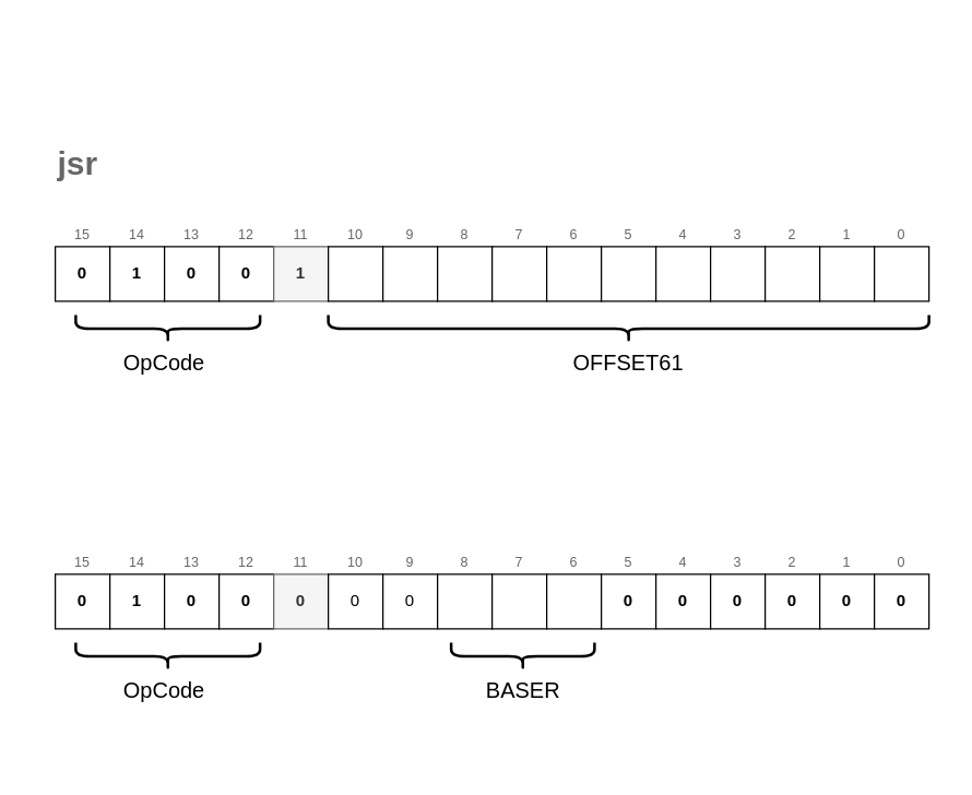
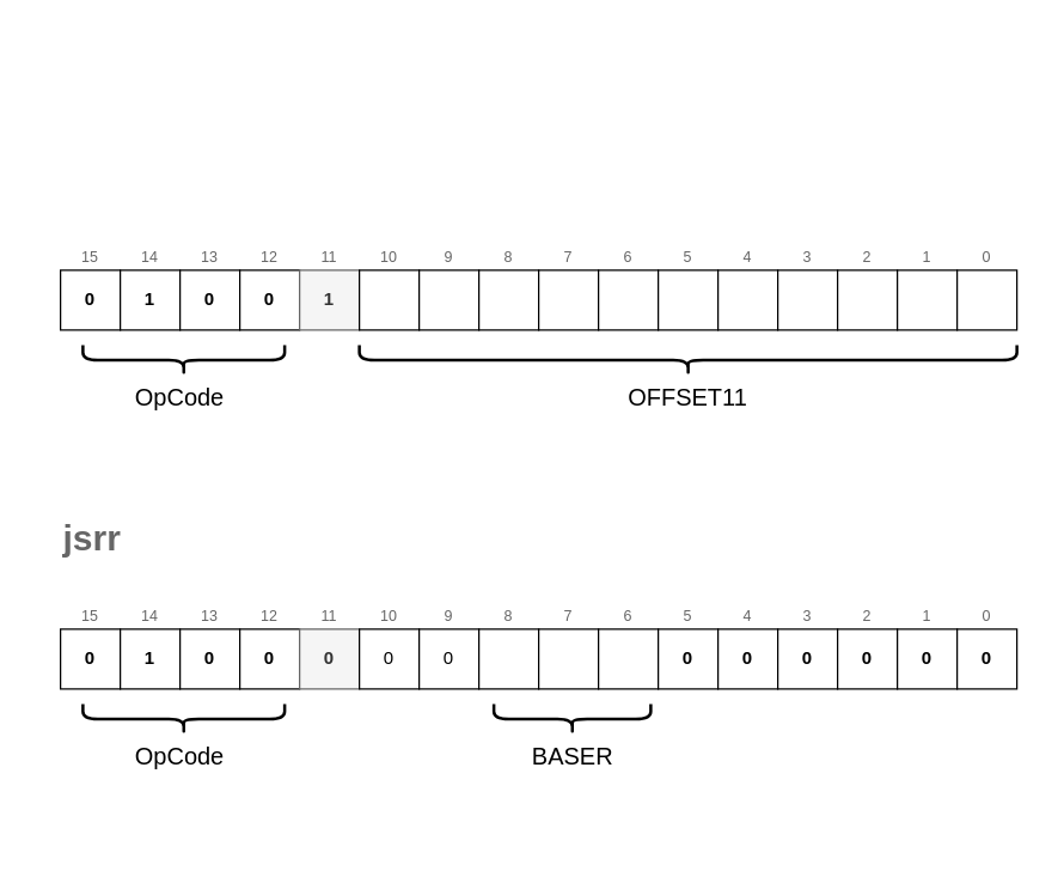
  <mxCell id="0" />
  <mxCell id="1" parent="0" />
  <mxCell id="2" value="0" style="rounded=0;whiteSpace=wrap;html=1;fontStyle=1;" parent="1" vertex="1"><mxGeometry x="40" y="180" width="40" height="40" as="geometry" /></mxCell>
  <mxCell id="3" value="1" style="rounded=0;whiteSpace=wrap;html=1;fontStyle=1;" parent="1" vertex="1"><mxGeometry x="80" y="180" width="40" height="40" as="geometry" /></mxCell>
  <mxCell id="4" value="0" style="rounded=0;whiteSpace=wrap;html=1;fontStyle=1;" parent="1" vertex="1"><mxGeometry x="120" y="180" width="40" height="40" as="geometry" /></mxCell>
  <mxCell id="5" value="0" style="rounded=0;whiteSpace=wrap;html=1;fontStyle=1;" parent="1" vertex="1"><mxGeometry x="160" y="180" width="40" height="40" as="geometry" /></mxCell>
  <mxCell id="6" value="1" style="rounded=0;whiteSpace=wrap;html=1;fontStyle=1;fillColor=#f5f5f5;fontColor=#333333;strokeColor=#666666;" parent="1" vertex="1"><mxGeometry x="200" y="180" width="40" height="40" as="geometry" /></mxCell>
  <mxCell id="7" value="" style="rounded=0;whiteSpace=wrap;html=1;" parent="1" vertex="1"><mxGeometry x="240" y="180" width="40" height="40" as="geometry" /></mxCell>
  <mxCell id="8" value="" style="rounded=0;whiteSpace=wrap;html=1;" parent="1" vertex="1"><mxGeometry x="280" y="180" width="40" height="40" as="geometry" /></mxCell>
  <mxCell id="9" value="" style="rounded=0;whiteSpace=wrap;html=1;" parent="1" vertex="1"><mxGeometry x="320" y="180" width="40" height="40" as="geometry" /></mxCell>
  <mxCell id="10" value="" style="rounded=0;whiteSpace=wrap;html=1;" parent="1" vertex="1"><mxGeometry x="360" y="180" width="40" height="40" as="geometry" /></mxCell>
  <mxCell id="11" value="" style="rounded=0;whiteSpace=wrap;html=1;" parent="1" vertex="1"><mxGeometry x="400" y="180" width="40" height="40" as="geometry" /></mxCell>
  <mxCell id="12" value="" style="rounded=0;whiteSpace=wrap;html=1;fontStyle=1" parent="1" vertex="1"><mxGeometry x="440" y="180" width="40" height="40" as="geometry" /></mxCell>
  <mxCell id="13" value="" style="rounded=0;whiteSpace=wrap;html=1;fontStyle=1" parent="1" vertex="1"><mxGeometry x="480" y="180" width="40" height="40" as="geometry" /></mxCell>
  <mxCell id="14" value="" style="rounded=0;whiteSpace=wrap;html=1;fontStyle=1" parent="1" vertex="1"><mxGeometry x="520" y="180" width="40" height="40" as="geometry" /></mxCell>
  <mxCell id="15" value="" style="rounded=0;whiteSpace=wrap;html=1;" parent="1" vertex="1"><mxGeometry x="560" y="180" width="40" height="40" as="geometry" /></mxCell>
  <mxCell id="16" value="" style="rounded=0;whiteSpace=wrap;html=1;" parent="1" vertex="1"><mxGeometry x="600" y="180" width="40" height="40" as="geometry" /></mxCell>
  <mxCell id="17" value="" style="rounded=0;whiteSpace=wrap;html=1;" parent="1" vertex="1"><mxGeometry x="640" y="180" width="40" height="40" as="geometry" /></mxCell>
  <mxCell id="18" value="" style="shape=curlyBracket;whiteSpace=wrap;html=1;rounded=1;fontSize=16;strokeWidth=2;fillColor=none;rotation=-90;" parent="1" vertex="1"><mxGeometry x="112.5" y="172.5" width="20" height="135" as="geometry" /></mxCell>
  <mxCell id="19" value="OpCode" style="text;html=1;strokeColor=none;fillColor=none;align=center;verticalAlign=middle;whiteSpace=wrap;rounded=0;fontSize=16;" parent="1" vertex="1"><mxGeometry x="90" y="250" width="60" height="30" as="geometry" /></mxCell>
  <mxCell id="20" value="0" style="text;html=1;strokeColor=none;fillColor=none;align=center;verticalAlign=bottom;whiteSpace=wrap;rounded=0;fontSize=10;fontColor=#666666;" parent="1" vertex="1"><mxGeometry x="640" y="150" width="40" height="30" as="geometry" /></mxCell>
  <mxCell id="21" value="1" style="text;html=1;strokeColor=none;fillColor=none;align=center;verticalAlign=bottom;whiteSpace=wrap;rounded=0;fontSize=10;fontColor=#666666;" parent="1" vertex="1"><mxGeometry x="600" y="150" width="40" height="30" as="geometry" /></mxCell>
  <mxCell id="22" value="2" style="text;html=1;strokeColor=none;fillColor=none;align=center;verticalAlign=bottom;whiteSpace=wrap;rounded=0;fontSize=10;fontColor=#666666;" parent="1" vertex="1"><mxGeometry x="560" y="150" width="40" height="30" as="geometry" /></mxCell>
  <mxCell id="23" value="3" style="text;html=1;strokeColor=none;fillColor=none;align=center;verticalAlign=bottom;whiteSpace=wrap;rounded=0;fontSize=10;fontColor=#666666;" parent="1" vertex="1"><mxGeometry x="520" y="150" width="40" height="30" as="geometry" /></mxCell>
  <mxCell id="24" value="4" style="text;html=1;strokeColor=none;fillColor=none;align=center;verticalAlign=bottom;whiteSpace=wrap;rounded=0;fontSize=10;fontColor=#666666;" parent="1" vertex="1"><mxGeometry x="480" y="150" width="40" height="30" as="geometry" /></mxCell>
  <mxCell id="25" value="5" style="text;html=1;strokeColor=none;fillColor=none;align=center;verticalAlign=bottom;whiteSpace=wrap;rounded=0;fontSize=10;fontColor=#666666;" parent="1" vertex="1"><mxGeometry x="440" y="150" width="40" height="30" as="geometry" /></mxCell>
  <mxCell id="26" value="6" style="text;html=1;strokeColor=none;fillColor=none;align=center;verticalAlign=bottom;whiteSpace=wrap;rounded=0;fontSize=10;fontColor=#666666;" parent="1" vertex="1"><mxGeometry x="400" y="150" width="40" height="30" as="geometry" /></mxCell>
  <mxCell id="27" value="7" style="text;html=1;strokeColor=none;fillColor=none;align=center;verticalAlign=bottom;whiteSpace=wrap;rounded=0;fontSize=10;fontColor=#666666;" parent="1" vertex="1"><mxGeometry x="360" y="150" width="40" height="30" as="geometry" /></mxCell>
  <mxCell id="28" value="8" style="text;html=1;strokeColor=none;fillColor=none;align=center;verticalAlign=bottom;whiteSpace=wrap;rounded=0;fontSize=10;fontColor=#666666;" parent="1" vertex="1"><mxGeometry x="320" y="150" width="40" height="30" as="geometry" /></mxCell>
  <mxCell id="29" value="9" style="text;html=1;strokeColor=none;fillColor=none;align=center;verticalAlign=bottom;whiteSpace=wrap;rounded=0;fontSize=10;fontColor=#666666;" parent="1" vertex="1"><mxGeometry x="280" y="150" width="40" height="30" as="geometry" /></mxCell>
  <mxCell id="30" value="10" style="text;html=1;strokeColor=none;fillColor=none;align=center;verticalAlign=bottom;whiteSpace=wrap;rounded=0;fontSize=10;fontColor=#666666;" parent="1" vertex="1"><mxGeometry x="240" y="150" width="40" height="30" as="geometry" /></mxCell>
  <mxCell id="31" value="11" style="text;html=1;strokeColor=none;fillColor=none;align=center;verticalAlign=bottom;whiteSpace=wrap;rounded=0;fontSize=10;fontColor=#666666;" parent="1" vertex="1"><mxGeometry x="200" y="150" width="40" height="30" as="geometry" /></mxCell>
  <mxCell id="32" value="12" style="text;html=1;strokeColor=none;fillColor=none;align=center;verticalAlign=bottom;whiteSpace=wrap;rounded=0;fontSize=10;fontColor=#666666;" parent="1" vertex="1"><mxGeometry x="160" y="150" width="40" height="30" as="geometry" /></mxCell>
  <mxCell id="33" value="13" style="text;html=1;strokeColor=none;fillColor=none;align=center;verticalAlign=bottom;whiteSpace=wrap;rounded=0;fontSize=10;fontColor=#666666;" parent="1" vertex="1"><mxGeometry x="120" y="150" width="40" height="30" as="geometry" /></mxCell>
  <mxCell id="34" value="14" style="text;html=1;strokeColor=none;fillColor=none;align=center;verticalAlign=bottom;whiteSpace=wrap;rounded=0;fontSize=10;fontColor=#666666;" parent="1" vertex="1"><mxGeometry x="80" y="150" width="40" height="30" as="geometry" /></mxCell>
  <mxCell id="35" value="15" style="text;html=1;strokeColor=none;fillColor=none;align=center;verticalAlign=bottom;whiteSpace=wrap;rounded=0;fontSize=10;fontColor=#666666;" parent="1" vertex="1"><mxGeometry x="40" y="150" width="40" height="30" as="geometry" /></mxCell>
- <mxCell id="36" value="jsr" style="text;strokeColor=none;fillColor=none;html=1;fontSize=24;fontStyle=1;verticalAlign=middle;align=left;fontColor=#666666;" parent="1" vertex="1"><mxGeometry x="40" y="100" width="100" height="40" as="geometry" /></mxCell>
  <mxCell id="37" value="" style="shape=curlyBracket;whiteSpace=wrap;html=1;rounded=1;fontSize=16;strokeWidth=2;fillColor=none;rotation=-90;" parent="1" vertex="1"><mxGeometry x="450" y="20" width="20" height="440" as="geometry" /></mxCell>
- <mxCell id="38" value="OFFSET61" style="text;html=1;strokeColor=none;fillColor=none;align=center;verticalAlign=middle;whiteSpace=wrap;rounded=0;fontSize=16;" parent="1" vertex="1"><mxGeometry x="430" y="250" width="60" height="30" as="geometry" /></mxCell>
+ <mxCell id="38" value="OFFSET11" style="text;html=1;strokeColor=none;fillColor=none;align=center;verticalAlign=middle;whiteSpace=wrap;rounded=0;fontSize=16;" parent="1" vertex="1"><mxGeometry x="430" y="250" width="60" height="30" as="geometry" /></mxCell>
  <mxCell id="39" value="" style="rounded=0;whiteSpace=wrap;html=1;fontSize=10;fontColor=#666666;strokeWidth=2;fillColor=none;strokeColor=none;" vertex="1" parent="1"><mxGeometry x="20" y="80" width="670" height="480" as="geometry" /></mxCell>
  <mxCell id="40" value="0" style="rounded=0;whiteSpace=wrap;html=1;fontStyle=1;" vertex="1" parent="1"><mxGeometry x="40" y="420" width="40" height="40" as="geometry" /></mxCell>
  <mxCell id="41" value="1" style="rounded=0;whiteSpace=wrap;html=1;fontStyle=1;" vertex="1" parent="1"><mxGeometry x="80" y="420" width="40" height="40" as="geometry" /></mxCell>
  <mxCell id="42" value="0" style="rounded=0;whiteSpace=wrap;html=1;fontStyle=1;" vertex="1" parent="1"><mxGeometry x="120" y="420" width="40" height="40" as="geometry" /></mxCell>
  <mxCell id="43" value="0" style="rounded=0;whiteSpace=wrap;html=1;fontStyle=1;" vertex="1" parent="1"><mxGeometry x="160" y="420" width="40" height="40" as="geometry" /></mxCell>
  <mxCell id="44" value="0" style="rounded=0;whiteSpace=wrap;html=1;fontStyle=1;fillColor=#f5f5f5;fontColor=#333333;strokeColor=#666666;" vertex="1" parent="1"><mxGeometry x="200" y="420" width="40" height="40" as="geometry" /></mxCell>
  <mxCell id="45" value="0" style="rounded=0;whiteSpace=wrap;html=1;" vertex="1" parent="1"><mxGeometry x="240" y="420" width="40" height="40" as="geometry" /></mxCell>
  <mxCell id="46" value="0" style="rounded=0;whiteSpace=wrap;html=1;" vertex="1" parent="1"><mxGeometry x="280" y="420" width="40" height="40" as="geometry" /></mxCell>
  <mxCell id="47" value="" style="rounded=0;whiteSpace=wrap;html=1;" vertex="1" parent="1"><mxGeometry x="320" y="420" width="40" height="40" as="geometry" /></mxCell>
  <mxCell id="48" value="" style="rounded=0;whiteSpace=wrap;html=1;" vertex="1" parent="1"><mxGeometry x="360" y="420" width="40" height="40" as="geometry" /></mxCell>
  <mxCell id="49" value="" style="rounded=0;whiteSpace=wrap;html=1;" vertex="1" parent="1"><mxGeometry x="400" y="420" width="40" height="40" as="geometry" /></mxCell>
  <mxCell id="50" value="0" style="rounded=0;whiteSpace=wrap;html=1;fontStyle=1" vertex="1" parent="1"><mxGeometry x="440" y="420" width="40" height="40" as="geometry" /></mxCell>
  <mxCell id="51" value="0" style="rounded=0;whiteSpace=wrap;html=1;fontStyle=1" vertex="1" parent="1"><mxGeometry x="480" y="420" width="40" height="40" as="geometry" /></mxCell>
  <mxCell id="52" value="0" style="rounded=0;whiteSpace=wrap;html=1;fontStyle=1" vertex="1" parent="1"><mxGeometry x="520" y="420" width="40" height="40" as="geometry" /></mxCell>
  <mxCell id="53" value="0" style="rounded=0;whiteSpace=wrap;html=1;fontStyle=1" vertex="1" parent="1"><mxGeometry x="560" y="420" width="40" height="40" as="geometry" /></mxCell>
  <mxCell id="54" value="0" style="rounded=0;whiteSpace=wrap;html=1;fontStyle=1" vertex="1" parent="1"><mxGeometry x="600" y="420" width="40" height="40" as="geometry" /></mxCell>
  <mxCell id="55" value="0" style="rounded=0;whiteSpace=wrap;html=1;fontStyle=1" vertex="1" parent="1"><mxGeometry x="640" y="420" width="40" height="40" as="geometry" /></mxCell>
  <mxCell id="56" value="" style="shape=curlyBracket;whiteSpace=wrap;html=1;rounded=1;fontSize=16;strokeWidth=2;fillColor=none;rotation=-90;" vertex="1" parent="1"><mxGeometry x="112.5" y="412.5" width="20" height="135" as="geometry" /></mxCell>
  <mxCell id="57" value="OpCode" style="text;html=1;strokeColor=none;fillColor=none;align=center;verticalAlign=middle;whiteSpace=wrap;rounded=0;fontSize=16;" vertex="1" parent="1"><mxGeometry x="90" y="490" width="60" height="30" as="geometry" /></mxCell>
  <mxCell id="58" value="0" style="text;html=1;strokeColor=none;fillColor=none;align=center;verticalAlign=bottom;whiteSpace=wrap;rounded=0;fontSize=10;fontColor=#666666;" vertex="1" parent="1"><mxGeometry x="640" y="390" width="40" height="30" as="geometry" /></mxCell>
  <mxCell id="59" value="1" style="text;html=1;strokeColor=none;fillColor=none;align=center;verticalAlign=bottom;whiteSpace=wrap;rounded=0;fontSize=10;fontColor=#666666;" vertex="1" parent="1"><mxGeometry x="600" y="390" width="40" height="30" as="geometry" /></mxCell>
  <mxCell id="60" value="2" style="text;html=1;strokeColor=none;fillColor=none;align=center;verticalAlign=bottom;whiteSpace=wrap;rounded=0;fontSize=10;fontColor=#666666;" vertex="1" parent="1"><mxGeometry x="560" y="390" width="40" height="30" as="geometry" /></mxCell>
  <mxCell id="61" value="3" style="text;html=1;strokeColor=none;fillColor=none;align=center;verticalAlign=bottom;whiteSpace=wrap;rounded=0;fontSize=10;fontColor=#666666;" vertex="1" parent="1"><mxGeometry x="520" y="390" width="40" height="30" as="geometry" /></mxCell>
  <mxCell id="62" value="4" style="text;html=1;strokeColor=none;fillColor=none;align=center;verticalAlign=bottom;whiteSpace=wrap;rounded=0;fontSize=10;fontColor=#666666;" vertex="1" parent="1"><mxGeometry x="480" y="390" width="40" height="30" as="geometry" /></mxCell>
  <mxCell id="63" value="5" style="text;html=1;strokeColor=none;fillColor=none;align=center;verticalAlign=bottom;whiteSpace=wrap;rounded=0;fontSize=10;fontColor=#666666;" vertex="1" parent="1"><mxGeometry x="440" y="390" width="40" height="30" as="geometry" /></mxCell>
  <mxCell id="64" value="6" style="text;html=1;strokeColor=none;fillColor=none;align=center;verticalAlign=bottom;whiteSpace=wrap;rounded=0;fontSize=10;fontColor=#666666;" vertex="1" parent="1"><mxGeometry x="400" y="390" width="40" height="30" as="geometry" /></mxCell>
  <mxCell id="65" value="7" style="text;html=1;strokeColor=none;fillColor=none;align=center;verticalAlign=bottom;whiteSpace=wrap;rounded=0;fontSize=10;fontColor=#666666;" vertex="1" parent="1"><mxGeometry x="360" y="390" width="40" height="30" as="geometry" /></mxCell>
  <mxCell id="66" value="8" style="text;html=1;strokeColor=none;fillColor=none;align=center;verticalAlign=bottom;whiteSpace=wrap;rounded=0;fontSize=10;fontColor=#666666;" vertex="1" parent="1"><mxGeometry x="320" y="390" width="40" height="30" as="geometry" /></mxCell>
  <mxCell id="67" value="9" style="text;html=1;strokeColor=none;fillColor=none;align=center;verticalAlign=bottom;whiteSpace=wrap;rounded=0;fontSize=10;fontColor=#666666;" vertex="1" parent="1"><mxGeometry x="280" y="390" width="40" height="30" as="geometry" /></mxCell>
  <mxCell id="68" value="10" style="text;html=1;strokeColor=none;fillColor=none;align=center;verticalAlign=bottom;whiteSpace=wrap;rounded=0;fontSize=10;fontColor=#666666;" vertex="1" parent="1"><mxGeometry x="240" y="390" width="40" height="30" as="geometry" /></mxCell>
  <mxCell id="69" value="11" style="text;html=1;strokeColor=none;fillColor=none;align=center;verticalAlign=bottom;whiteSpace=wrap;rounded=0;fontSize=10;fontColor=#666666;" vertex="1" parent="1"><mxGeometry x="200" y="390" width="40" height="30" as="geometry" /></mxCell>
  <mxCell id="70" value="12" style="text;html=1;strokeColor=none;fillColor=none;align=center;verticalAlign=bottom;whiteSpace=wrap;rounded=0;fontSize=10;fontColor=#666666;" vertex="1" parent="1"><mxGeometry x="160" y="390" width="40" height="30" as="geometry" /></mxCell>
  <mxCell id="71" value="13" style="text;html=1;strokeColor=none;fillColor=none;align=center;verticalAlign=bottom;whiteSpace=wrap;rounded=0;fontSize=10;fontColor=#666666;" vertex="1" parent="1"><mxGeometry x="120" y="390" width="40" height="30" as="geometry" /></mxCell>
  <mxCell id="72" value="14" style="text;html=1;strokeColor=none;fillColor=none;align=center;verticalAlign=bottom;whiteSpace=wrap;rounded=0;fontSize=10;fontColor=#666666;" vertex="1" parent="1"><mxGeometry x="80" y="390" width="40" height="30" as="geometry" /></mxCell>
  <mxCell id="73" value="15" style="text;html=1;strokeColor=none;fillColor=none;align=center;verticalAlign=bottom;whiteSpace=wrap;rounded=0;fontSize=10;fontColor=#666666;" vertex="1" parent="1"><mxGeometry x="40" y="390" width="40" height="30" as="geometry" /></mxCell>
+ <mxCell id="74" value="jsrr" style="text;strokeColor=none;fillColor=none;html=1;fontSize=24;fontStyle=1;verticalAlign=middle;align=left;fontColor=#666666;" vertex="1" parent="1"><mxGeometry x="40" y="340" width="100" height="40" as="geometry" /></mxCell>
  <mxCell id="75" value="" style="shape=curlyBracket;whiteSpace=wrap;html=1;rounded=1;fontSize=16;strokeWidth=2;fillColor=none;rotation=-90;" vertex="1" parent="1"><mxGeometry x="372.5" y="427.5" width="20" height="105" as="geometry" /></mxCell>
  <mxCell id="76" value="BASER" style="text;html=1;strokeColor=none;fillColor=none;align=center;verticalAlign=middle;whiteSpace=wrap;rounded=0;fontSize=16;" vertex="1" parent="1"><mxGeometry x="352.5" y="490" width="60" height="30" as="geometry" /></mxCell>
